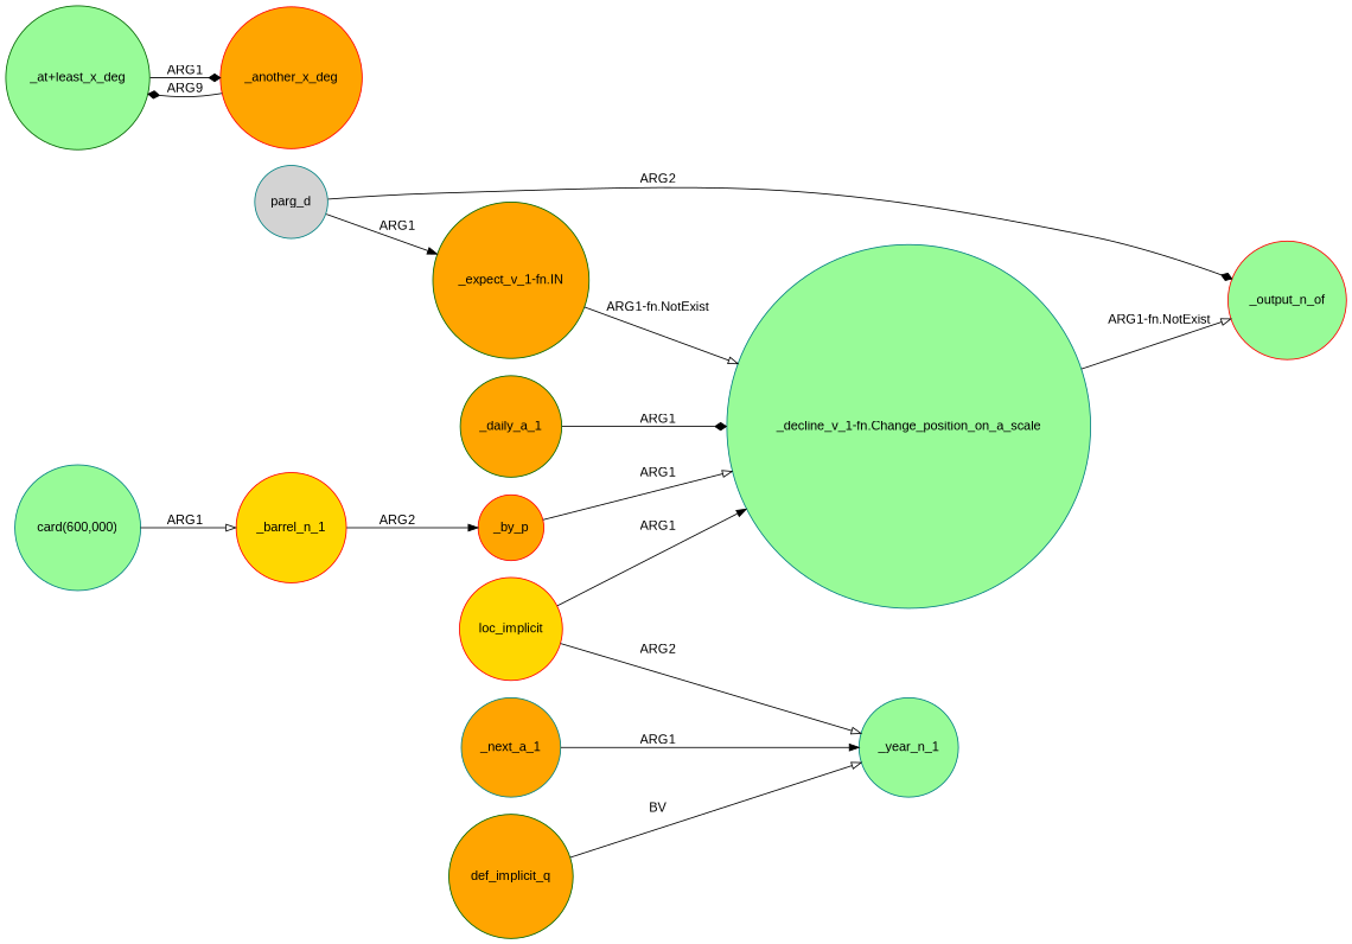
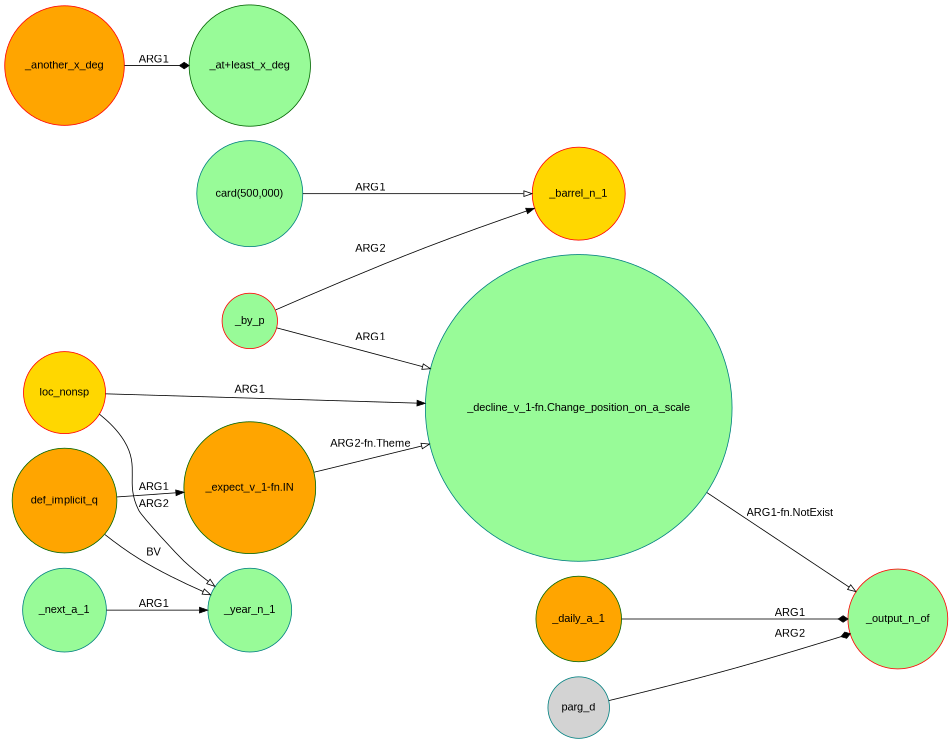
  digraph {
    fontname="Liberation Sans"
    rankdir=LR
    node [color=red fillcolor=orange fontname="Liberation Sans" shape=circle style=filled]
    edge [arrowhead=onormal fontname="Liberation Sans"]
    _barrel_n_1 [fillcolor=gold]
-   "card(500,000)" [color=teal fillcolor=palegreen label="card(600,000)"]
-   _by_p
+   "card(500,000)" [color=teal fillcolor=palegreen]
+   _by_p [fillcolor=palegreen]
    "_decline_v_1-fn.Change_position_on_a_scale" [color=teal fillcolor=palegreen]
    _output_n_of [fillcolor=palegreen]
    "_at+least_x_deg" [color=darkgreen fillcolor=palegreen]
    _another_x_deg
    _daily_a_1 [color=darkgreen]
    parg_d [color=teal fillcolor=lightgrey]
    "_expect_v_1-fn.IN" [color=darkgreen]
    def_implicit_q [color=darkgreen]
    _year_n_1 [color=teal fillcolor=palegreen]
-   loc_nonsp [fillcolor=gold label=loc_implicit]
-   _next_a_1 [color=teal]
+   loc_nonsp [fillcolor=gold]
+   _next_a_1 [color=teal fillcolor=palegreen]
    "card(500,000)" -> _barrel_n_1 [label=ARG1]
-   _barrel_n_1 -> _by_p [arrowhead=normal label=ARG2]
+   _by_p -> _barrel_n_1 [arrowhead=normal label=ARG2]
    _by_p -> "_decline_v_1-fn.Change_position_on_a_scale" [label=ARG1]
    "_decline_v_1-fn.Change_position_on_a_scale" -> _output_n_of [label="ARG1-fn.NotExist"]
-   "_at+least_x_deg" -> _another_x_deg [arrowhead=diamond label=ARG1]
-   _another_x_deg -> "_at+least_x_deg" [arrowhead=diamond label=ARG9]
-   _daily_a_1 -> "_decline_v_1-fn.Change_position_on_a_scale" [arrowhead=diamond label=ARG1]
+   _another_x_deg -> "_at+least_x_deg" [arrowhead=diamond label=ARG1]
+   _daily_a_1 -> _output_n_of [arrowhead=diamond label=ARG1]
    parg_d -> _output_n_of [arrowhead=diamond label=ARG2]
-   parg_d -> "_expect_v_1-fn.IN" [arrowhead=normal label=ARG1]
-   "_expect_v_1-fn.IN" -> "_decline_v_1-fn.Change_position_on_a_scale" [label="ARG1-fn.NotExist"]
+   def_implicit_q -> "_expect_v_1-fn.IN" [arrowhead=normal label=ARG1]
+   "_expect_v_1-fn.IN" -> "_decline_v_1-fn.Change_position_on_a_scale" [label="ARG2-fn.Theme"]
    def_implicit_q -> _year_n_1 [label=BV]
    loc_nonsp -> "_decline_v_1-fn.Change_position_on_a_scale" [arrowhead=normal label=ARG1]
    loc_nonsp -> _year_n_1 [label=ARG2]
    _next_a_1 -> _year_n_1 [arrowhead=normal label=ARG1]
  }
